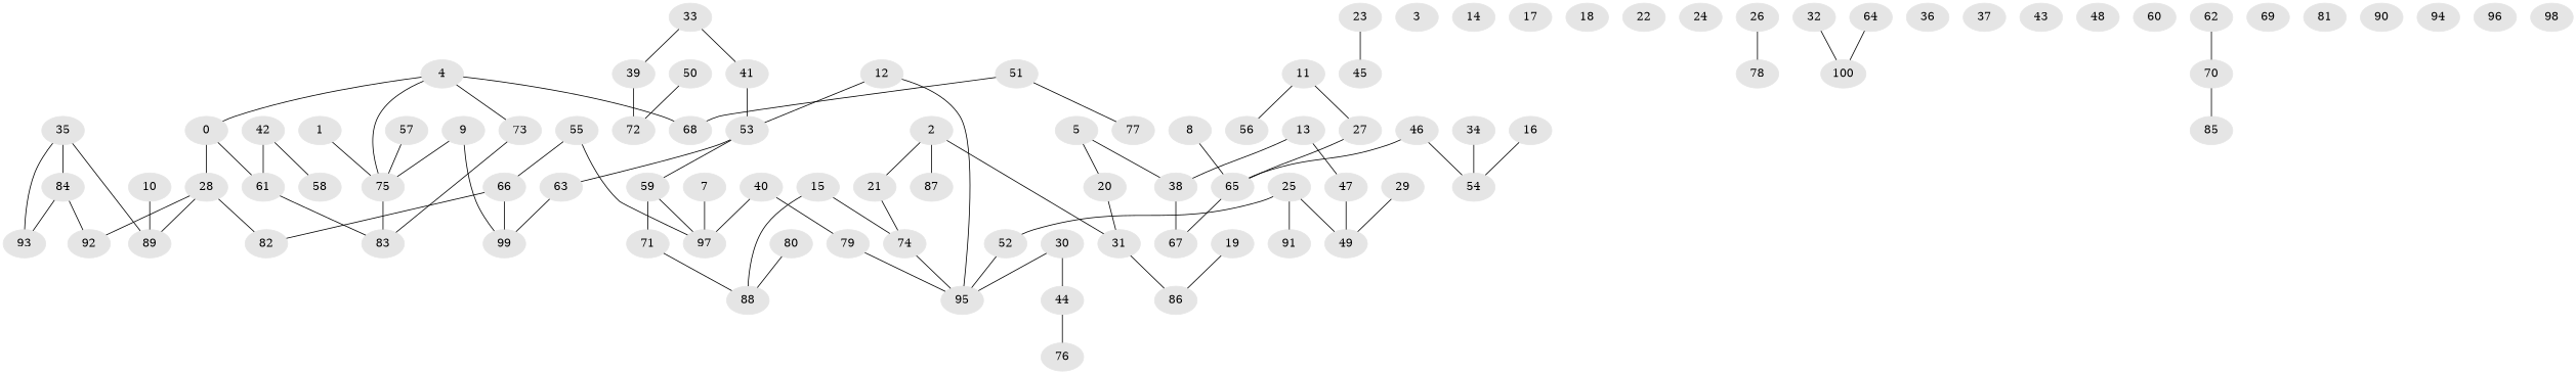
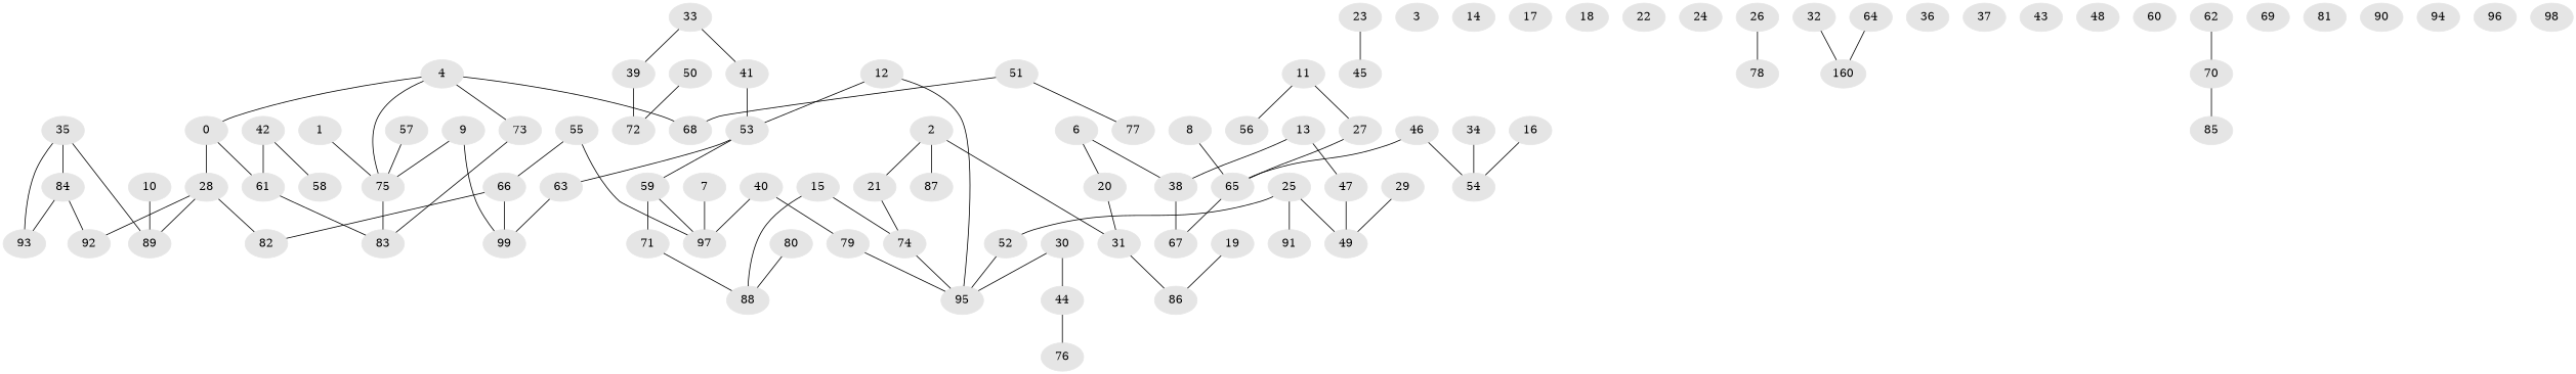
  graph {
    node [color=gray90 style=filled]
    1
    75
    23
    45
    83
    2
    21
    31
    87
    74
    86
    3
    4
    n14 [label=0]
    68
    73
    28
    61
-   5
+   5 [label=6]
    20
    38
    67
    89
    82
    92
    7
    97
    8
    65
    9
    99
    10
    11
    27
    56
    12
    53
    95
    59
    63
    13
    47
    49
    14
    15
    88
    16
    54
    17
    18
    19
    22
    24
    25
    52
    91
    26
    78
    29
    30
    44
    76
    32
-   100
+   100 [label=160]
    33
    39
    41
    72
    34
    35
    84
    93
    36
    37
    40
    79
    42
    58
    43
    46
    48
    50
    51
    77
    71
    55
    66
    57
    60
    62
    70
    85
    64
    69
    80
    81
    90
    94
    96
    98
    1 -- 75
    75 -- 83
    23 -- 45
    2 -- 21
    2 -- 31
    2 -- 87
    21 -- 74
    31 -- 86
    74 -- 95
    4 -- 75
    4 -- n14
    4 -- 68
    4 -- 73
    n14 -- 28
    n14 -- 61
    73 -- 83
    28 -- 89
    28 -- 82
    28 -- 92
    61 -- 83
    5 -- 20
    5 -- 38
    20 -- 31
    38 -- 67
    7 -- 97
    8 -- 65
    65 -- 67
    9 -- 75
    9 -- 99
    10 -- 89
    11 -- 27
    11 -- 56
    27 -- 65
    12 -- 53
    12 -- 95
    53 -- 59
    53 -- 63
    59 -- 97
    59 -- 71
    63 -- 99
    13 -- 38
    13 -- 47
    47 -- 49
    15 -- 74
    15 -- 88
    16 -- 54
    19 -- 86
    25 -- 49
    25 -- 52
    25 -- 91
    52 -- 95
    26 -- 78
    29 -- 49
    30 -- 95
    30 -- 44
    44 -- 76
    32 -- 100
    33 -- 39
    33 -- 41
    39 -- 72
    41 -- 53
    34 -- 54
    35 -- 89
    35 -- 84
    35 -- 93
    84 -- 92
    84 -- 93
    40 -- 97
    40 -- 79
    79 -- 95
    42 -- 61
    42 -- 58
    46 -- 65
    46 -- 54
    50 -- 72
    51 -- 68
    51 -- 77
    71 -- 88
    55 -- 97
    55 -- 66
    66 -- 82
    66 -- 99
    57 -- 75
    62 -- 70
    70 -- 85
    64 -- 100
    80 -- 88
  }
